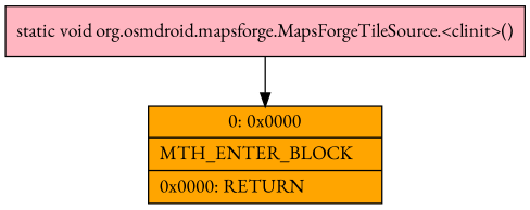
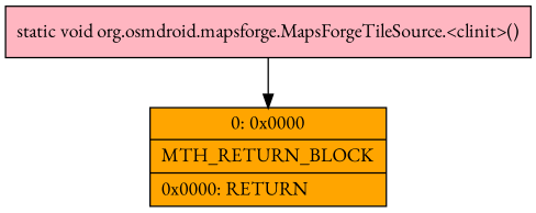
  digraph {
    fontname="EB Garamond"
    node [shape=record style=filled fontname="EB Garamond"]
-   n1 [label="{0\:\ 0x0000|MTH_ENTER_BLOCK\l|0x0000: RETURN   \l}" fillcolor=orange]
+   n1 [label="{0\:\ 0x0000|MTH_RETURN_BLOCK\l|0x0000: RETURN   \l}" fillcolor=orange]
    n2 [label="{static void org.osmdroid.mapsforge.MapsForgeTileSource.\<clinit\>() }" fillcolor=lightpink]
    n2 -> n1 [fontname="EB Garamond"]
  }
